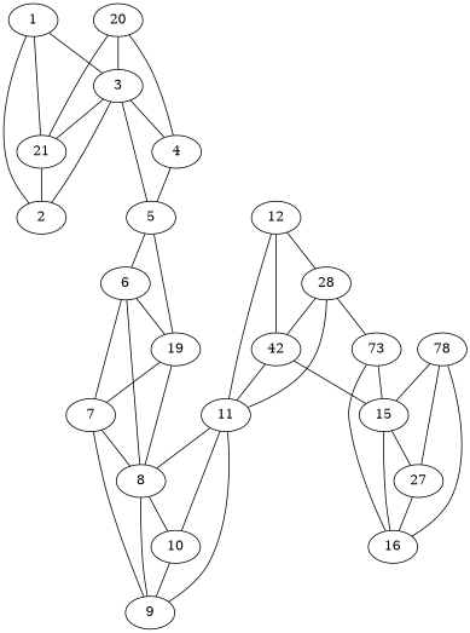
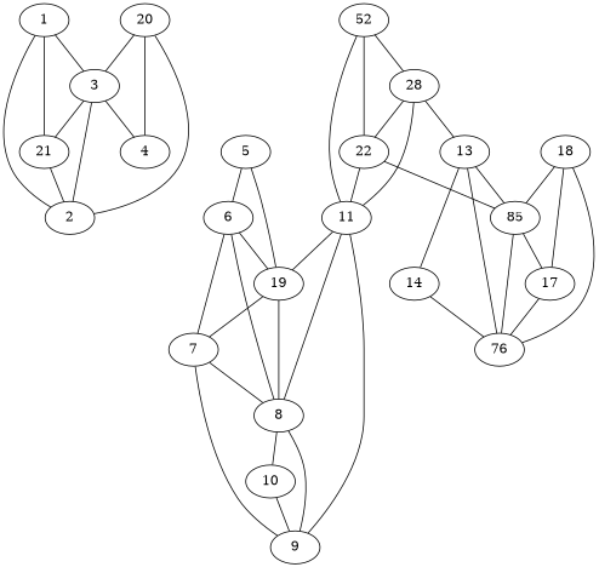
  graph {
    node [aaLength=6 type=0]
    edge [frequency=1 type0=1]
    1 [aaLength=11 sequence=NVLIEDLKWRG]
    2 [aaLength=12 sequence=DEQGIEDLLNKE]
    3 [aaLength=17 sequence=HIGHLLPFLTLRRFQEH]
    21 [sequence=TLYCGA type=1]
    4 [aaLength=5 sequence=GTGMI]
    5 [aaLength=20 sequence=TEEQVDKNIEGISKQMHNIF]
    6 [sequence=NRDWLG]
    19 [aaLength=4 sequence=VLVN type=1]
    7 [aaLength=9 sequence=SLISFLRDY]
    8 [aaLength=4 sequence=GKHV]
    10 [aaLength=9 sequence=KDSIQSRLE]
    9 [sequence=GVNYML]
    11 [aaLength=22 sequence=SYTEFTYTILQAIDFGHLNREL]
-   12 [aaLength=16 sequence=QWGNITSGIELMRRMY]
-   22 [aaLength=5 sequence=IQVGG type=1 label=42]
+   12 [aaLength=16 sequence=QWGNITSGIELMRRMY label=52]
+   22 [aaLength=5 sequence=IQVGG type=1]
    n16 [aaLength=5 label=28 sequence=YGLTI type=1]
-   15 [aaLength=13 sequence=GKEEIDRLEQSKN]
-   13 [aaLength=11 sequence=SPYEFYQFWIN label=73]
-   16 [aaLength=4 sequence=APHL]
-   17 [aaLength=17 sequence=REAQKTLAEEVTKFIHG label=27]
-   18 [aaLength=7 sequence=GEDALND label=78]
+   15 [aaLength=13 sequence=GKEEIDRLEQSKN label=85]
+   13 [aaLength=11 sequence=SPYEFYQFWIN]
+   16 [aaLength=4 sequence=APHL label=76]
+   14 [aaLength=13 sequence=SDEDVIKFLKYFT]
+   17 [aaLength=17 sequence=REAQKTLAEEVTKFIHG]
+   18 [aaLength=7 sequence=GEDALND]
    20 [sequence=RPIVLI type=1]
    1 -- 2 [distance0=21.00884]
    1 -- 3 [distance0=44.78873 type0=2]
    1 -- 21 [distance0=49.99198 type0=3]
    3 -- 2 [distance0=32.37555 type0=2]
    3 -- 21 [distance0=42.34243 type0=3]
    3 -- 4 [distance0=28.3929]
    21 -- 2 [distance0=31.94592]
-   4 -- 5 [distance0=21.79081 distance1=13.0 frequency=2 type1=4]
-   5 -- 3 [distance0=46.76441 type0=3]
    5 -- 6 [distance0=35.55433 type0=2]
    5 -- 19 [distance0=8.0 type0=4]
    6 -- 19 [distance0=24.76355 type0=2]
    6 -- 7 [distance0=16.1012 distance1=2.0 frequency=2 type1=4]
    6 -- 8 [distance0=27.8542 type0=3]
    19 -- 7 [distance0=18.46169]
    19 -- 8 [distance0=25.4283 type0=3]
    7 -- 8 [distance0=12.2491 distance1=0.0 frequency=2 type1=5]
    8 -- 10 [distance0=25.21326 type0=3]
    10 -- 9 [distance0=14.41587]
    9 -- 7 [distance0=22.91378 type0=3]
    9 -- 8 [distance0=13.63365]
    11 -- 8 [distance0=27.38767 type0=3]
-   11 -- 10 [distance0=20.75482]
+   11 -- 19 [distance0=20.75482]
    11 -- 9 [distance0=25.59428 type0=2]
    12 -- 11 [distance0=32.43149 type0=3]
    12 -- 22 [distance0=24.03076]
    12 -- n16 [distance0=31.13643 distance1=5.0 frequency=2 type0=2 type1=4]
    22 -- 11 [distance0=35.396 type0=3]
    22 -- 15 [distance0=16.35478 distance1=2.0 frequency=2 type1=4]
    n16 -- 11 [distance0=58.62488 type0=3]
    n16 -- 22 [distance0=28.0]
    n16 -- 13 [distance0=26.0 type0=4]
    15 -- 17 [distance0=21.0101 type0=3]
    13 -- 15 [distance0=28.87086 type0=2]
    13 -- 16 [distance0=43.88122 type0=3]
+   13 -- 14 [distance0=19.76399 distance1=1.0 frequency=2 type1=4]
    16 -- 15 [distance0=17.72211]
+   14 -- 16 [distance0=32.93515 type0=3]
    17 -- 16 [distance0=17.73544]
    18 -- 15 [distance0=39.22389 type0=3]
    18 -- 16 [distance0=32.14572 type0=2]
    18 -- 17 [distance0=18.23537]
    20 -- 3 [distance0=44.55201 type0=3]
-   20 -- 21 [distance0=32.0]
+   20 -- 2 [distance0=32.0]
    20 -- 4 [distance0=32.74133 distance1=2.0 frequency=2 type0=2 type1=4]
  }
